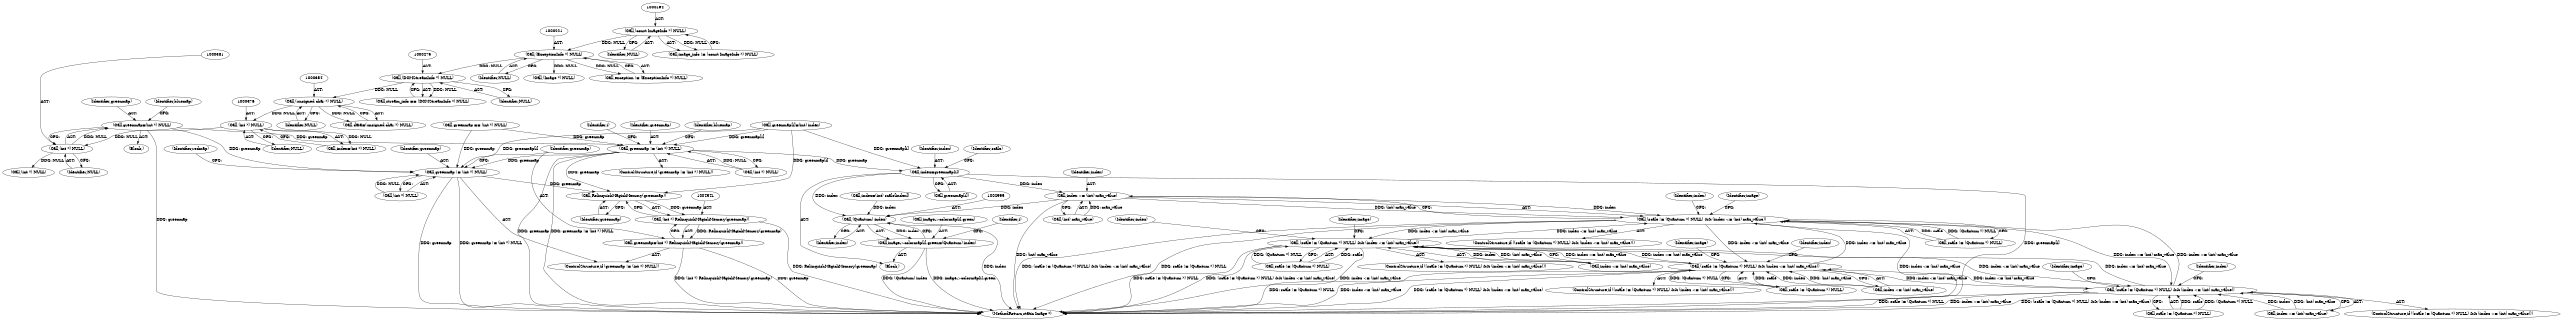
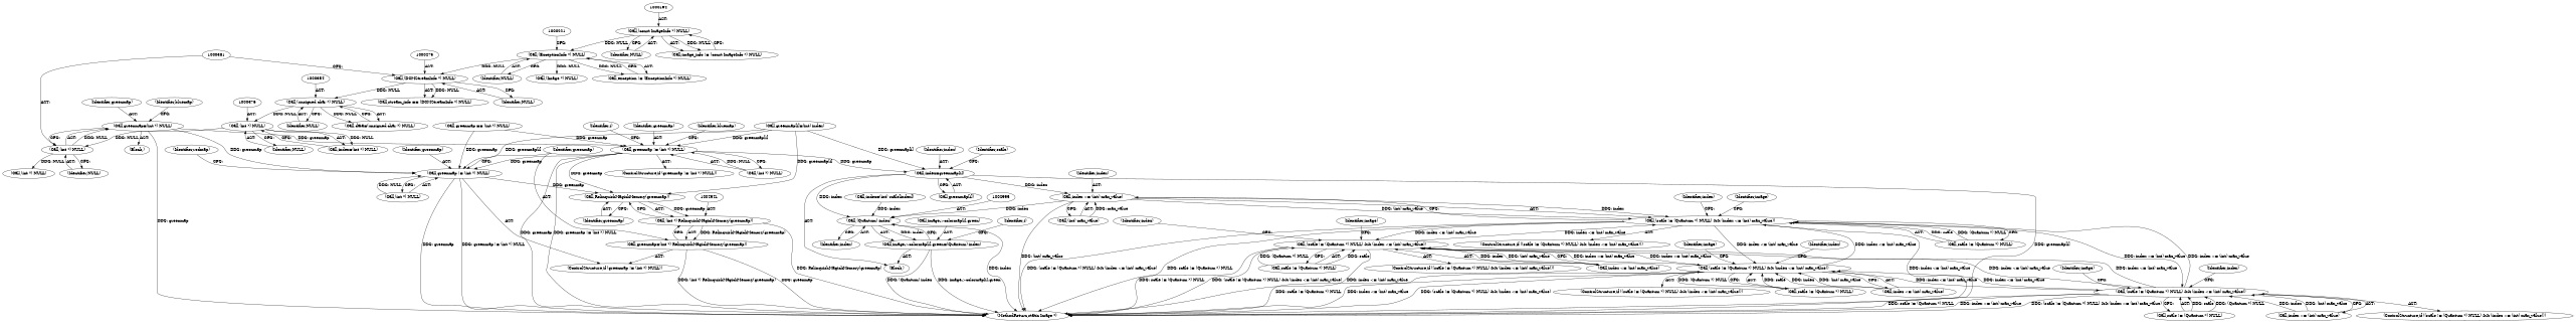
  digraph {
    n1 [label="(Call,greenmap=(int *) NULL)"]
    n2 [label="(Call,(int *) NULL)"]
    n3 [label="(Call,greenmap != (int *) NULL)"]
    n4 [label="(Call,greenmap != (int *) NULL)"]
    n5 [label="(Block,)"]
    n6 [label="(MethodReturn,static Image *)"]
    n7 [label="(Call,(int *) NULL)"]
    n8 [label="(Identifier,NULL)"]
    n9 [label="(Call,index=greenmap[i])"]
    n10 [label="(Call,RelinquishMagickMemory(greenmap))"]
    n11 [label="(Call,(int *) NULL)"]
    n12 [label="(ControlStructure,if (greenmap != (int *) NULL))"]
    n13 [label="(ControlStructure,if (greenmap != (int *) NULL))"]
    n14 [label="(Call,(int *) NULL)"]
    n15 [label="(Call,(int *) NULL)"]
    n16 [label="(Call,index=(int *) NULL)"]
    n17 [label="(Identifier,NULL)"]
    n18 [label="(Call,(unsigned char *) NULL)"]
    n19 [label="(Call,data=(unsigned char *) NULL)"]
    n20 [label="(Identifier,NULL)"]
    n21 [label="(Call,(DCMStreamInfo *) NULL)"]
    n22 [label="(Identifier,NULL)"]
    n23 [label="(Call,stream_info == (DCMStreamInfo *) NULL)"]
    n24 [label="(Call,(ExceptionInfo *) NULL)"]
    n25 [label="(Call,exception != (ExceptionInfo *) NULL)"]
    n26 [label="(Call,(Image *) NULL)"]
    n27 [label="(Identifier,NULL)"]
    n28 [label="(Call,(const ImageInfo *) NULL)"]
    n29 [label="(Identifier,NULL)"]
    n30 [label="(Call,image_info != (const ImageInfo *) NULL)"]
    n31 [label="(Call,index <= (int) max_value)"]
    n32 [label="(Call,(Quantum) index)"]
    n33 [label="(Block,)"]
    n34 [label="(Call,greenmap[i])"]
    n35 [label="(Call,(int *) RelinquishMagickMemory(greenmap))"]
    n36 [label="(Identifier,greenmap)"]
    n37 [label="(Call,(scale != (Quantum *) NULL) && (index <= (int) max_value))"]
    n38 [label="(Call,(int) max_value)"]
    n39 [label="(Call,image->colormap[i].green=(Quantum) index)"]
    n40 [label="(Identifier,index)"]
    n41 [label="(Call,(scale != (Quantum *) NULL) && (index <= (int) max_value))"]
    n42 [label="(Call,(scale != (Quantum *) NULL) && (index <= (int) max_value))"]
    n43 [label="(Call,(scale != (Quantum *) NULL) && (index <= (int) max_value))"]
    n44 [label="(Call,scale != (Quantum *) NULL)"]
    n45 [label="(ControlStructure,if ((scale != (Quantum *) NULL) && (index <= (int) max_value)))"]
    n46 [label="(Call,scale != (Quantum *) NULL)"]
    n47 [label="(ControlStructure,if ((scale != (Quantum *) NULL) && (index <= (int) max_value)))"]
    n48 [label="(Call,index <= (int) max_value)"]
    n49 [label="(ControlStructure,if ((scale != (Quantum *) NULL) && (index <= (int) max_value)))"]
    n50 [label="(Call,scale != (Quantum *) NULL)"]
    n51 [label="(Call,index <= (int) max_value)"]
    n52 [label="(Call,scale != (Quantum *) NULL)"]
    n53 [label="(Call,index <= (int) max_value)"]
    n54 [label="(ControlStructure,if ((scale != (Quantum *) NULL) && (index <= (int) max_value)))"]
    n55 [label="(Call,greenmap=(int *) RelinquishMagickMemory(greenmap))"]
    n56 [label="(Identifier,index)"]
    n57 [label="(Identifier,image)"]
    n58 [label="(Identifier,greenmap)"]
    n59 [label="(Call,greenmap == (int *) NULL)"]
    n60 [label="(Identifier,bluemap)"]
    n61 [label="(Identifier,index)"]
    n62 [label="(Identifier,redmap)"]
    n63 [label="(Identifier,image)"]
    n64 [label="(Identifier,i)"]
    n65 [label="(Call,index=(int) scale[index])"]
    n66 [label="(Identifier,greenmap)"]
    n67 [label="(Call,image->colormap[i].green)"]
    n68 [label="(Identifier,greenmap)"]
    n69 [label="(Identifier,image)"]
    n70 [label="(Identifier,index)"]
    n71 [label="(Identifier,index)"]
    n72 [label="(Identifier,index)"]
    n73 [label="(Identifier,greenmap)"]
    n74 [label="(Identifier,bluemap)"]
    n75 [label="(Call,greenmap[i]=(int) index)"]
    n76 [label="(Identifier,image)"]
    n77 [label="(Identifier,i)"]
    n78 [label="(Identifier,index)"]
    n79 [label="(Identifier,scale)"]
    1000381
    1000376
    1000354
    1000275
    1000221
    1000194
    1002995
    1004541
    n1 -> n2 [label="CFG: "]
    n1 -> n3 [label="DDG: greenmap"]
    n1 -> n4 [label="DDG: greenmap"]
    n1 -> n5 [label="AST: "]
    n1 -> n6 [label="DDG: greenmap"]
    n2 -> n1 [label="AST: "]
    n2 -> n1 [label="DDG: NULL"]
    n2 -> n7 [label="DDG: NULL"]
    n2 -> n8 [label="CFG: "]
    n3 -> n4 [label="DDG: greenmap"]
    n3 -> n6 [label="DDG: greenmap != (int *) NULL"]
    n3 -> n6 [label="DDG: greenmap"]
    n3 -> n9 [label="DDG: greenmap"]
    n3 -> n10 [label="DDG: greenmap"]
    n3 -> n11 [label="CFG: "]
    n3 -> n12 [label="AST: "]
    n4 -> n6 [label="DDG: greenmap != (int *) NULL"]
    n4 -> n6 [label="DDG: greenmap"]
    n4 -> n10 [label="DDG: greenmap"]
    n4 -> n13 [label="AST: "]
    n4 -> n14 [label="CFG: "]
    n8 -> n2 [label="AST: "]
    n9 -> n6 [label="DDG: greenmap[i]"]
    n9 -> n31 [label="DDG: index"]
    n9 -> n32 [label="DDG: index"]
    n9 -> n33 [label="AST: "]
    n9 -> n34 [label="CFG: "]
    n10 -> n35 [label="AST: "]
    n10 -> n35 [label="DDG: greenmap"]
    n10 -> n36 [label="CFG: "]
    n11 -> n3 [label="AST: "]
    n11 -> n3 [label="DDG: NULL"]
    n14 -> n4 [label="AST: "]
    n14 -> n4 [label="DDG: NULL"]
    n15 -> n2 [label="DDG: NULL"]
    n15 -> n16 [label="AST: "]
    n15 -> n16 [label="DDG: NULL"]
    n15 -> n17 [label="CFG: "]
    n16 -> n15 [label="CFG: "]
    n17 -> n15 [label="AST: "]
    n18 -> n15 [label="DDG: NULL"]
    n18 -> n19 [label="AST: "]
    n18 -> n19 [label="DDG: NULL"]
    n18 -> n20 [label="CFG: "]
    n19 -> n18 [label="CFG: "]
    n20 -> n18 [label="AST: "]
    n21 -> n18 [label="DDG: NULL"]
    n21 -> n22 [label="CFG: "]
    n21 -> n23 [label="AST: "]
    n21 -> n23 [label="DDG: NULL"]
    n22 -> n21 [label="AST: "]
-   n23 -> n21 [label="CFG: "]
+   1000381 -> n21 [label="CFG: "]
    n24 -> n21 [label="DDG: NULL"]
    n24 -> n25 [label="AST: "]
    n24 -> n25 [label="DDG: NULL"]
    n24 -> n26 [label="DDG: NULL"]
    n24 -> n27 [label="CFG: "]
    n25 -> n24 [label="CFG: "]
    n27 -> n24 [label="AST: "]
    n28 -> n24 [label="DDG: NULL"]
    n28 -> n29 [label="CFG: "]
    n28 -> n30 [label="AST: "]
    n28 -> n30 [label="DDG: NULL"]
    n29 -> n28 [label="AST: "]
    n30 -> n28 [label="CFG: "]
    n31 -> n6 [label="DDG: (int) max_value"]
    n31 -> n32 [label="DDG: index"]
    n31 -> n37 [label="AST: "]
    n31 -> n37 [label="DDG: index"]
    n31 -> n37 [label="DDG: (int) max_value"]
    n31 -> n38 [label="CFG: "]
    n32 -> n6 [label="DDG: index"]
    n32 -> n39 [label="AST: "]
    n32 -> n39 [label="DDG: index"]
    n32 -> n40 [label="CFG: "]
    n34 -> n9 [label="AST: "]
    n35 -> n6 [label="DDG: RelinquishMagickMemory(greenmap)"]
    n35 -> n10 [label="CFG: "]
    n35 -> n55 [label="AST: "]
    n35 -> n55 [label="DDG: RelinquishMagickMemory(greenmap)"]
    n36 -> n10 [label="AST: "]
    n37 -> n6 [label="DDG: scale != (Quantum *) NULL"]
    n37 -> n6 [label="DDG: index <= (int) max_value"]
    n37 -> n6 [label="DDG: (scale != (Quantum *) NULL) && (index <= (int) max_value)"]
    n37 -> n31 [label="CFG: "]
    n37 -> n41 [label="DDG: index <= (int) max_value"]
    n37 -> n42 [label="DDG: index <= (int) max_value"]
    n37 -> n43 [label="DDG: index <= (int) max_value"]
    n37 -> n44 [label="CFG: "]
    n37 -> n45 [label="AST: "]
    n38 -> n31 [label="AST: "]
    n38 -> n31 [label="DDG: max_value"]
    n39 -> n6 [label="DDG: (Quantum) index"]
    n39 -> n6 [label="DDG: image->colormap[i].green"]
    n39 -> n32 [label="CFG: "]
    n39 -> n33 [label="AST: "]
    n40 -> n32 [label="AST: "]
    n41 -> n6 [label="DDG: (scale != (Quantum *) NULL) && (index <= (int) max_value)"]
    n41 -> n6 [label="DDG: index <= (int) max_value"]
    n41 -> n6 [label="DDG: scale != (Quantum *) NULL"]
    n41 -> n37 [label="DDG: index <= (int) max_value"]
    n41 -> n42 [label="DDG: index <= (int) max_value"]
    n41 -> n43 [label="DDG: index <= (int) max_value"]
    n41 -> n46 [label="CFG: "]
    n41 -> n47 [label="AST: "]
    n41 -> n48 [label="CFG: "]
    n42 -> n6 [label="DDG: (scale != (Quantum *) NULL) && (index <= (int) max_value)"]
    n42 -> n6 [label="DDG: scale != (Quantum *) NULL"]
    n42 -> n6 [label="DDG: index <= (int) max_value"]
    n42 -> n37 [label="DDG: index <= (int) max_value"]
    n42 -> n41 [label="DDG: index <= (int) max_value"]
    n42 -> n43 [label="DDG: index <= (int) max_value"]
    n42 -> n49 [label="AST: "]
    n42 -> n50 [label="CFG: "]
    n42 -> n51 [label="CFG: "]
    n43 -> n6 [label="DDG: scale != (Quantum *) NULL"]
    n43 -> n6 [label="DDG: index <= (int) max_value"]
    n43 -> n6 [label="DDG: (scale != (Quantum *) NULL) && (index <= (int) max_value)"]
    n43 -> n37 [label="DDG: index <= (int) max_value"]
    n43 -> n41 [label="DDG: index <= (int) max_value"]
    n43 -> n42 [label="DDG: index <= (int) max_value"]
    n43 -> n52 [label="CFG: "]
    n43 -> n53 [label="CFG: "]
    n43 -> n54 [label="AST: "]
    n44 -> n37 [label="AST: "]
    n44 -> n37 [label="DDG: scale"]
    n44 -> n37 [label="DDG: (Quantum *) NULL"]
    n46 -> n41 [label="AST: "]
    n46 -> n41 [label="DDG: scale"]
    n46 -> n41 [label="DDG: (Quantum *) NULL"]
    n48 -> n41 [label="AST: "]
    n48 -> n41 [label="DDG: index"]
    n48 -> n41 [label="DDG: (int) max_value"]
    n50 -> n42 [label="AST: "]
    n50 -> n42 [label="DDG: scale"]
    n50 -> n42 [label="DDG: (Quantum *) NULL"]
    n51 -> n42 [label="AST: "]
    n51 -> n42 [label="DDG: index"]
    n51 -> n42 [label="DDG: (int) max_value"]
    n52 -> n43 [label="AST: "]
    n52 -> n43 [label="DDG: scale"]
    n52 -> n43 [label="DDG: (Quantum *) NULL"]
    n53 -> n43 [label="AST: "]
    n53 -> n43 [label="DDG: index"]
    n53 -> n43 [label="DDG: (int) max_value"]
    n55 -> n6 [label="DDG: (int *) RelinquishMagickMemory(greenmap)"]
    n55 -> n6 [label="DDG: greenmap"]
    n55 -> n13 [label="AST: "]
    n55 -> n35 [label="CFG: "]
    n56 -> n41 [label="CFG: "]
    n57 -> n43 [label="CFG: "]
    n58 -> n3 [label="AST: "]
    n59 -> n3 [label="DDG: greenmap"]
    n59 -> n4 [label="DDG: greenmap"]
    n60 -> n1 [label="CFG: "]
    n61 -> n31 [label="AST: "]
    n62 -> n4 [label="CFG: "]
    n63 -> n42 [label="CFG: "]
    n64 -> n39 [label="CFG: "]
    n65 -> n32 [label="DDG: index"]
    n66 -> n4 [label="AST: "]
    n67 -> n39 [label="AST: "]
    n68 -> n1 [label="AST: "]
    n69 -> n41 [label="CFG: "]
    n70 -> n42 [label="CFG: "]
    n71 -> n9 [label="AST: "]
    n72 -> n37 [label="CFG: "]
    n73 -> n4 [label="CFG: "]
    n73 -> n55 [label="AST: "]
    n74 -> n3 [label="CFG: "]
    n75 -> n3 [label="DDG: greenmap[i]"]
    n75 -> n4 [label="DDG: greenmap[i]"]
    n75 -> n9 [label="DDG: greenmap[i]"]
    n75 -> n10 [label="DDG: greenmap[i]"]
    n76 -> n37 [label="CFG: "]
    n77 -> n3 [label="CFG: "]
    n78 -> n43 [label="CFG: "]
    n79 -> n9 [label="CFG: "]
    1000381 -> n2 [label="AST: "]
    1000376 -> n15 [label="AST: "]
    1000354 -> n18 [label="AST: "]
    1000275 -> n21 [label="AST: "]
-   1000221 -> n24 [label="AST: "]
+   1000221 -> n24 [label="CFG: "]
    1000194 -> n28 [label="AST: "]
    1002995 -> n32 [label="AST: "]
    1004541 -> n35 [label="AST: "]
  }
